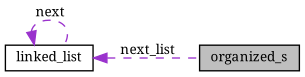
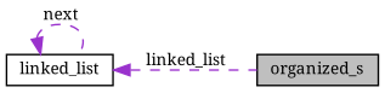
  digraph {
    rankdir=LR
    fontname="Noto Serif"
    node [color=black fontname="Noto Serif" fontsize=10 shape=record style=filled]
    edge [color=darkorchid3 dir=back fontname="Noto Serif" fontsize=10 labelfontname=Helvetica labelfontsize=10 style=dashed]
    n1 [fillcolor=grey75 fontcolor=black height=0.2 label=organized_s width=0.4]
    n2 [fillcolor=white height=0.2 label=linked_list width=0.4]
-   n2 -> n1 [label=" next_list"]
+   n2 -> n1 [label=" linked_list"]
    n2 -> n2 [label=" next"]
  }
